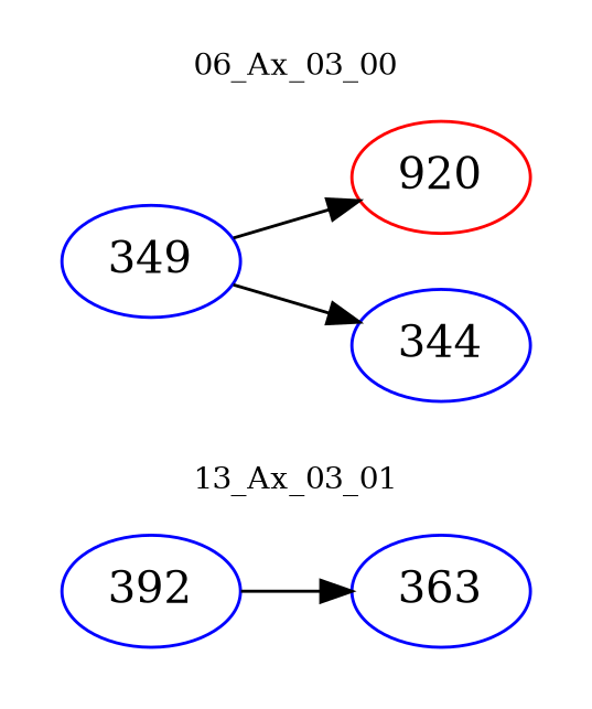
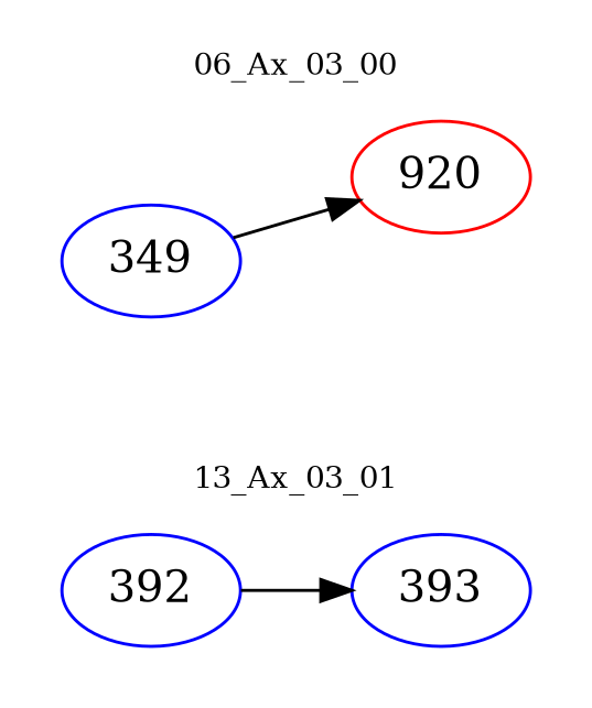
  digraph {
    rankdir=LR
    node [color=blue]
    edge [color=black]
    n1 [label=392]
-   n2 [label=363]
+   n2 [label=393]
    n3 [label=349]
-   n4 [label=344]
    n5 [color=red label=920]
    subgraph cluster_1 {
      color=white
      fontsize=10
      label="13_Ax_03_01"
      n1
      n2
    }
    subgraph cluster_2 {
      color=white
      fontsize=10
      label="06_Ax_03_00"
      n3
-     n4
      n5
    }
    n1 -> n2
-   n3 -> n4
    n3 -> n5
  }
